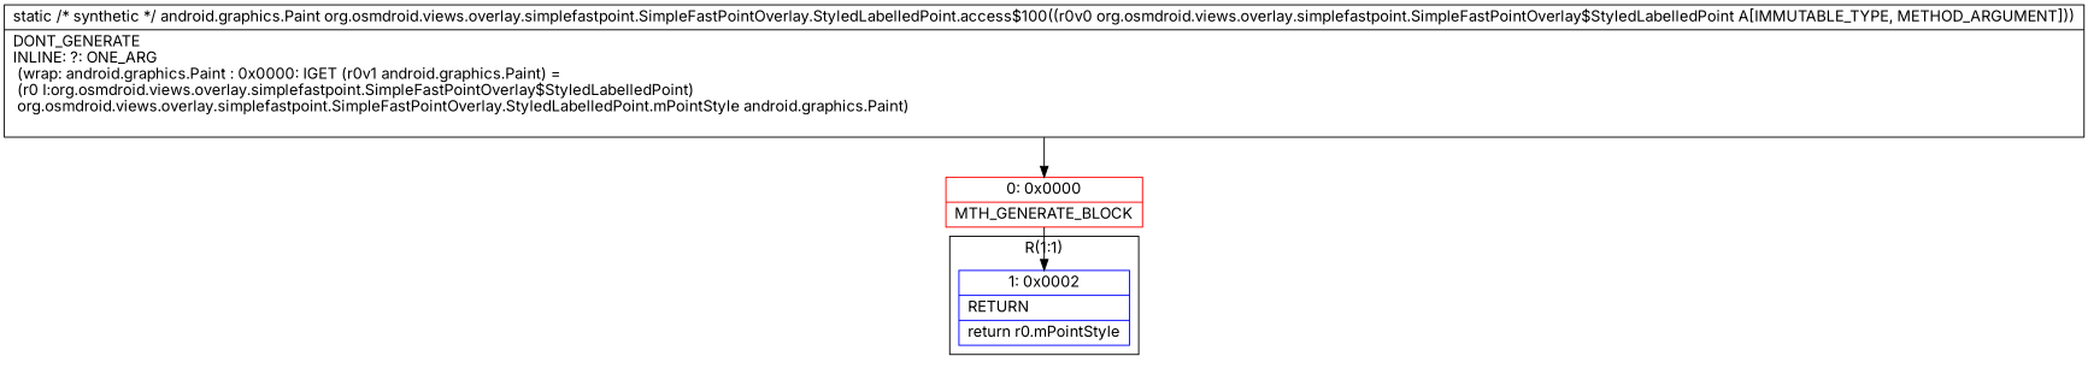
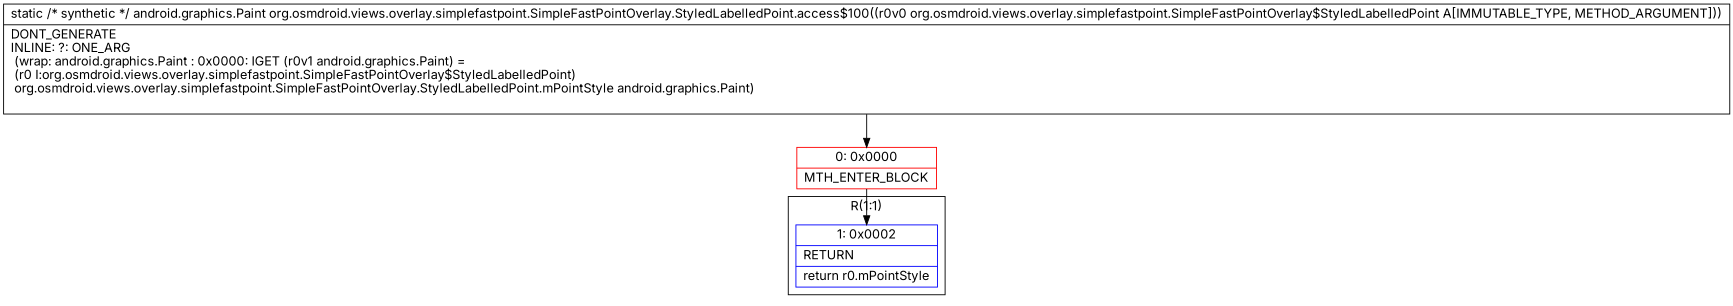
  digraph {
    fontname=Inter
    node [shape=record fontname=Inter]
    edge [fontname=Inter]
    n1 [color=blue label="{1\:\ 0x0002|RETURN\l|return r0.mPointStyle\l}"]
-   n2 [color=red label="{0\:\ 0x0000|MTH_GENERATE_BLOCK\l}"]
+   n2 [color=red label="{0\:\ 0x0000|MTH_ENTER_BLOCK\l}"]
    n3 [label="{static \/* synthetic *\/ android.graphics.Paint org.osmdroid.views.overlay.simplefastpoint.SimpleFastPointOverlay.StyledLabelledPoint.access$100((r0v0 org.osmdroid.views.overlay.simplefastpoint.SimpleFastPointOverlay$StyledLabelledPoint A[IMMUTABLE_TYPE, METHOD_ARGUMENT]))  | DONT_GENERATE\lINLINE: ?: ONE_ARG  \l  (wrap: android.graphics.Paint : 0x0000: IGET  (r0v1 android.graphics.Paint) = \l  (r0 I:org.osmdroid.views.overlay.simplefastpoint.SimpleFastPointOverlay$StyledLabelledPoint)\l org.osmdroid.views.overlay.simplefastpoint.SimpleFastPointOverlay.StyledLabelledPoint.mPointStyle android.graphics.Paint)\l\l}"]
    subgraph cluster_1 {
      label="R(1:1)"
      n1
    }
    n2 -> n1
    n3 -> n2
  }
